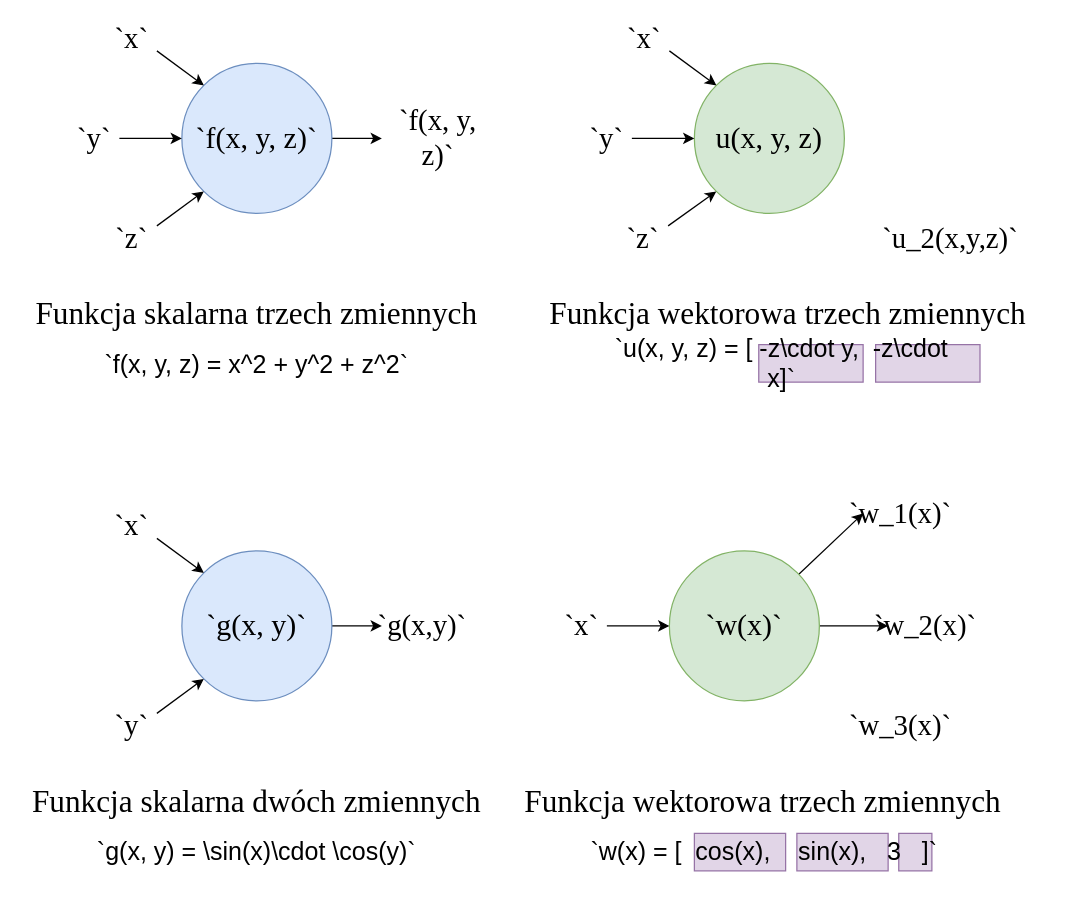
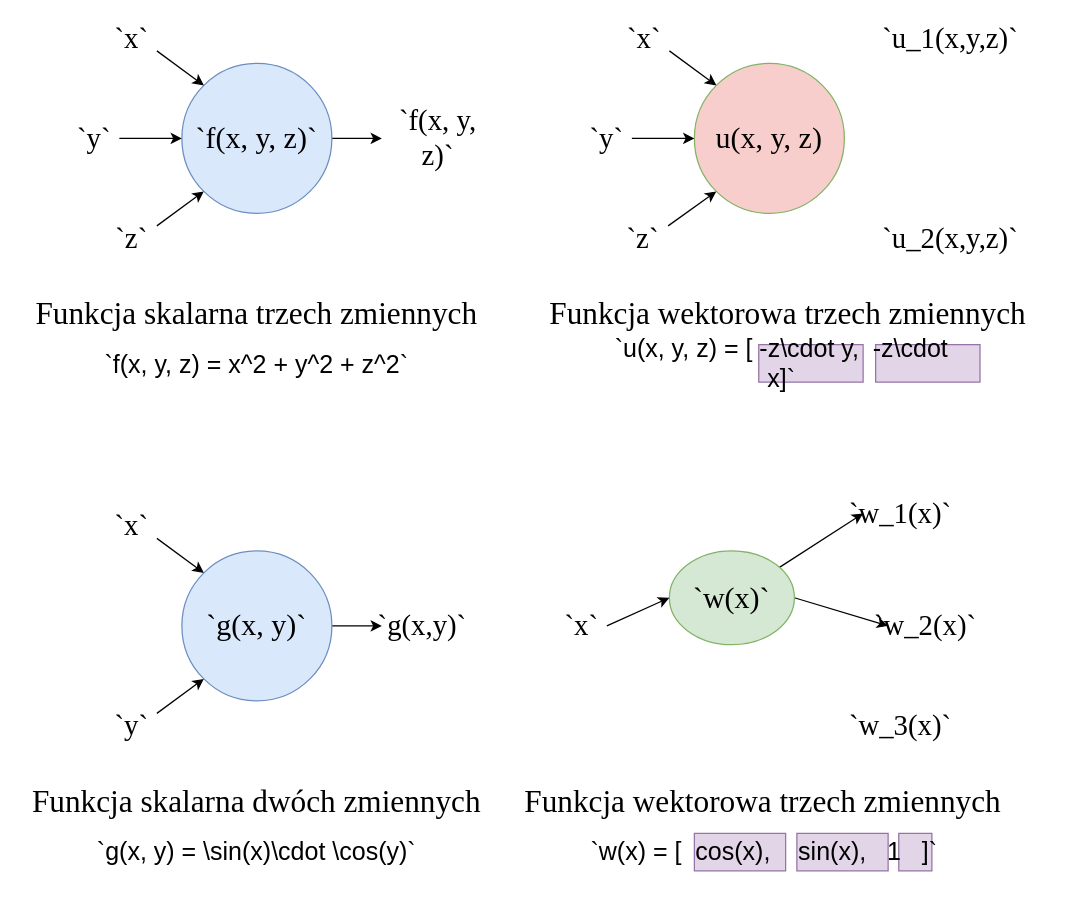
  <mxCell id="0" />
  <mxCell id="1" parent="0" />
  <mxCell id="2" value="" style="rounded=0;whiteSpace=wrap;html=1;fontSize=20;fillColor=#e1d5e7;strokeColor=#9673a6;" vertex="1" parent="1"><mxGeometry x="555" y="666" width="73" height="30" as="geometry" /></mxCell>
  <mxCell id="3" value="" style="rounded=0;whiteSpace=wrap;html=1;fontSize=20;fillColor=#e1d5e7;strokeColor=#9673a6;" vertex="1" parent="1"><mxGeometry x="637" y="666" width="73" height="30" as="geometry" /></mxCell>
  <mxCell id="4" value="" style="rounded=0;whiteSpace=wrap;html=1;fontSize=20;fillColor=#e1d5e7;strokeColor=#9673a6;" vertex="1" parent="1"><mxGeometry x="718.5" y="666" width="26.5" height="30" as="geometry" /></mxCell>
  <mxCell id="5" value="" style="rounded=0;whiteSpace=wrap;html=1;fontSize=20;fillColor=#e1d5e7;strokeColor=#9673a6;" vertex="1" parent="1"><mxGeometry x="700" y="275" width="83.5" height="30" as="geometry" /></mxCell>
  <mxCell id="6" value="" style="rounded=0;whiteSpace=wrap;html=1;fontSize=20;fillColor=#e1d5e7;strokeColor=#9673a6;" vertex="1" parent="1"><mxGeometry x="606.5" y="275" width="83.5" height="30" as="geometry" /></mxCell>
  <mxCell id="7" style="edgeStyle=none;rounded=0;orthogonalLoop=1;jettySize=auto;html=1;fontSize=20;entryX=0;entryY=0.5;entryDx=0;entryDy=0;" edge="1" parent="1" source="8" target="15"><mxGeometry relative="1" as="geometry"><mxPoint x="315" y="110" as="targetPoint" /></mxGeometry></mxCell>
  <mxCell id="8" value="&lt;font face=&quot;Garamond&quot; style=&quot;font-size: 24px&quot;&gt;`f(x, y, z)`&lt;/font&gt;" style="ellipse;whiteSpace=wrap;html=1;aspect=fixed;fontSize=20;fillColor=#dae8fc;strokeColor=#6c8ebf;" vertex="1" parent="1"><mxGeometry x="145" y="50" width="120" height="120" as="geometry" /></mxCell>
  <mxCell id="9" style="rounded=0;orthogonalLoop=1;jettySize=auto;html=1;exitX=1;exitY=1;exitDx=0;exitDy=0;entryX=0;entryY=0;entryDx=0;entryDy=0;fontSize=20;" edge="1" parent="1" source="10" target="8"><mxGeometry relative="1" as="geometry" /></mxCell>
  <mxCell id="10" value="&lt;font face=&quot;Garamond&quot; style=&quot;font-size: 23px&quot;&gt;`x`&lt;/font&gt;" style="text;html=1;strokeColor=none;fillColor=none;align=center;verticalAlign=middle;whiteSpace=wrap;rounded=0;fontSize=20;" vertex="1" parent="1"><mxGeometry x="85" y="20" width="40" height="20" as="geometry" /></mxCell>
  <mxCell id="11" style="edgeStyle=none;rounded=0;orthogonalLoop=1;jettySize=auto;html=1;exitX=1;exitY=0.5;exitDx=0;exitDy=0;entryX=0;entryY=0.5;entryDx=0;entryDy=0;fontSize=20;" edge="1" parent="1" source="12" target="8"><mxGeometry relative="1" as="geometry" /></mxCell>
  <mxCell id="12" value="&lt;font face=&quot;Garamond&quot; style=&quot;font-size: 23px&quot;&gt;`y`&lt;/font&gt;" style="text;html=1;strokeColor=none;fillColor=none;align=center;verticalAlign=middle;whiteSpace=wrap;rounded=0;fontSize=20;" vertex="1" parent="1"><mxGeometry x="55" y="100" width="40" height="20" as="geometry" /></mxCell>
  <mxCell id="13" style="edgeStyle=none;rounded=0;orthogonalLoop=1;jettySize=auto;html=1;exitX=1;exitY=0;exitDx=0;exitDy=0;entryX=0;entryY=1;entryDx=0;entryDy=0;fontSize=20;" edge="1" parent="1" source="14" target="8"><mxGeometry relative="1" as="geometry" /></mxCell>
  <mxCell id="14" value="&lt;font face=&quot;Garamond&quot; style=&quot;font-size: 23px&quot;&gt;`z`&lt;br&gt;&lt;/font&gt;" style="text;html=1;strokeColor=none;fillColor=none;align=center;verticalAlign=middle;whiteSpace=wrap;rounded=0;fontSize=20;" vertex="1" parent="1"><mxGeometry x="85" y="180" width="40" height="20" as="geometry" /></mxCell>
  <mxCell id="15" value="&lt;font face=&quot;Garamond&quot; style=&quot;font-size: 23px&quot;&gt;`f(x, y, z)`&lt;br&gt;&lt;/font&gt;" style="text;html=1;strokeColor=none;fillColor=none;align=center;verticalAlign=middle;whiteSpace=wrap;rounded=0;fontSize=20;" vertex="1" parent="1"><mxGeometry x="305" y="100" width="90" height="20" as="geometry" /></mxCell>
  <mxCell id="16" value="&lt;font face=&quot;Garamond&quot; style=&quot;font-size: 25px&quot;&gt;Funkcja skalarna trzech zmiennych&lt;/font&gt;" style="text;html=1;strokeColor=none;fillColor=none;align=center;verticalAlign=middle;whiteSpace=wrap;rounded=0;fontSize=20;" vertex="1" parent="1"><mxGeometry x="20" y="240" width="370" height="20" as="geometry" /></mxCell>
  <mxCell id="17" style="edgeStyle=none;rounded=0;orthogonalLoop=1;jettySize=auto;html=1;fontSize=20;entryX=0;entryY=0.5;entryDx=0;entryDy=0;" edge="1" parent="1" source="18" target="23"><mxGeometry relative="1" as="geometry"><mxPoint x="315" y="500" as="targetPoint" /></mxGeometry></mxCell>
  <mxCell id="18" value="&lt;font face=&quot;Garamond&quot; style=&quot;font-size: 24px&quot;&gt;`g(x, y)`&lt;/font&gt;" style="ellipse;whiteSpace=wrap;html=1;aspect=fixed;fontSize=20;fillColor=#dae8fc;strokeColor=#6c8ebf;" vertex="1" parent="1"><mxGeometry x="145" y="440" width="120" height="120" as="geometry" /></mxCell>
  <mxCell id="19" style="rounded=0;orthogonalLoop=1;jettySize=auto;html=1;exitX=1;exitY=1;exitDx=0;exitDy=0;entryX=0;entryY=0;entryDx=0;entryDy=0;fontSize=20;" edge="1" parent="1" source="20" target="18"><mxGeometry relative="1" as="geometry" /></mxCell>
  <mxCell id="20" value="&lt;font face=&quot;Garamond&quot; style=&quot;font-size: 23px&quot;&gt;`x`&lt;/font&gt;" style="text;html=1;strokeColor=none;fillColor=none;align=center;verticalAlign=middle;whiteSpace=wrap;rounded=0;fontSize=20;" vertex="1" parent="1"><mxGeometry x="85" y="410" width="40" height="20" as="geometry" /></mxCell>
  <mxCell id="21" style="edgeStyle=none;rounded=0;orthogonalLoop=1;jettySize=auto;html=1;exitX=1;exitY=0;exitDx=0;exitDy=0;entryX=0;entryY=1;entryDx=0;entryDy=0;fontSize=20;" edge="1" parent="1" source="22" target="18"><mxGeometry relative="1" as="geometry" /></mxCell>
  <mxCell id="22" value="&lt;font face=&quot;Garamond&quot; style=&quot;font-size: 23px&quot;&gt;`y`&lt;br&gt;&lt;/font&gt;" style="text;html=1;strokeColor=none;fillColor=none;align=center;verticalAlign=middle;whiteSpace=wrap;rounded=0;fontSize=20;" vertex="1" parent="1"><mxGeometry x="85" y="570" width="40" height="20" as="geometry" /></mxCell>
  <mxCell id="23" value="&lt;font face=&quot;Garamond&quot; style=&quot;font-size: 23px&quot;&gt;`g(x,y)`&lt;br&gt;&lt;/font&gt;" style="text;html=1;strokeColor=none;fillColor=none;align=center;verticalAlign=middle;whiteSpace=wrap;rounded=0;fontSize=20;" vertex="1" parent="1"><mxGeometry x="305" y="490" width="65" height="20" as="geometry" /></mxCell>
  <mxCell id="24" value="&lt;font face=&quot;Garamond&quot; style=&quot;font-size: 25px&quot;&gt;Funkcja skalarna dwóch zmiennych&lt;/font&gt;" style="text;html=1;strokeColor=none;fillColor=none;align=center;verticalAlign=middle;whiteSpace=wrap;rounded=0;fontSize=20;" vertex="1" parent="1"><mxGeometry x="20" y="630" width="370" height="20" as="geometry" /></mxCell>
- <mxCell id="25" value="&lt;font face=&quot;Garamond&quot; style=&quot;font-size: 24px&quot;&gt;u(x, y, z)&lt;/font&gt;" style="ellipse;whiteSpace=wrap;html=1;aspect=fixed;fontSize=20;fillColor=#d5e8d4;strokeColor=#82b366;" vertex="1" parent="1"><mxGeometry x="555" y="50" width="120" height="120" as="geometry" /></mxCell>
+ <mxCell id="25" value="&lt;font face=&quot;Garamond&quot; style=&quot;font-size: 24px&quot;&gt;u(x, y, z)&lt;/font&gt;" style="ellipse;whiteSpace=wrap;html=1;aspect=fixed;fontSize=20;fillColor=#f8cecc;strokeColor=#82b366;" vertex="1" parent="1"><mxGeometry x="555" y="50" width="120" height="120" as="geometry" /></mxCell>
  <mxCell id="26" style="rounded=0;orthogonalLoop=1;jettySize=auto;html=1;exitX=1;exitY=1;exitDx=0;exitDy=0;entryX=0;entryY=0;entryDx=0;entryDy=0;fontSize=20;" edge="1" parent="1" source="27" target="25"><mxGeometry relative="1" as="geometry" /></mxCell>
  <mxCell id="27" value="&lt;font face=&quot;Garamond&quot; style=&quot;font-size: 23px&quot;&gt;`x`&lt;br&gt;&lt;/font&gt;" style="text;html=1;strokeColor=none;fillColor=none;align=center;verticalAlign=middle;whiteSpace=wrap;rounded=0;fontSize=20;" vertex="1" parent="1"><mxGeometry x="495" y="20" width="40" height="20" as="geometry" /></mxCell>
  <mxCell id="28" style="edgeStyle=none;rounded=0;orthogonalLoop=1;jettySize=auto;html=1;exitX=1;exitY=0.5;exitDx=0;exitDy=0;entryX=0;entryY=0.5;entryDx=0;entryDy=0;fontSize=20;" edge="1" parent="1" source="29" target="25"><mxGeometry relative="1" as="geometry" /></mxCell>
  <mxCell id="29" value="&lt;font face=&quot;Garamond&quot; style=&quot;font-size: 23px&quot;&gt;`y`&lt;/font&gt;" style="text;html=1;strokeColor=none;fillColor=none;align=center;verticalAlign=middle;whiteSpace=wrap;rounded=0;fontSize=20;" vertex="1" parent="1"><mxGeometry x="465" y="100" width="40" height="20" as="geometry" /></mxCell>
  <mxCell id="30" style="edgeStyle=none;rounded=0;orthogonalLoop=1;jettySize=auto;html=1;exitX=1;exitY=0;exitDx=0;exitDy=0;entryX=0;entryY=1;entryDx=0;entryDy=0;fontSize=20;" edge="1" parent="1" source="31" target="25"><mxGeometry relative="1" as="geometry" /></mxCell>
  <mxCell id="31" value="&lt;font face=&quot;Garamond&quot; style=&quot;font-size: 23px&quot;&gt;`z`&lt;/font&gt;" style="text;html=1;strokeColor=none;fillColor=none;align=center;verticalAlign=middle;whiteSpace=wrap;rounded=0;fontSize=20;" vertex="1" parent="1"><mxGeometry x="494" y="180" width="40" height="20" as="geometry" /></mxCell>
+ <mxCell id="32" value="&lt;font face=&quot;Garamond&quot; style=&quot;font-size: 23px&quot;&gt;`u_1(x,y,z)`&lt;br&gt;&lt;/font&gt;" style="text;html=1;strokeColor=none;fillColor=none;align=center;verticalAlign=middle;whiteSpace=wrap;rounded=0;fontSize=20;" vertex="1" parent="1"><mxGeometry x="710" y="20" width="100" height="20" as="geometry" /></mxCell>
  <mxCell id="33" value="&lt;font face=&quot;Garamond&quot; style=&quot;font-size: 25px&quot;&gt;Funkcja wektorowa trzech zmiennych&lt;/font&gt;" style="text;html=1;strokeColor=none;fillColor=none;align=center;verticalAlign=middle;whiteSpace=wrap;rounded=0;fontSize=20;" vertex="1" parent="1"><mxGeometry x="430" y="240" width="400" height="20" as="geometry" /></mxCell>
  <mxCell id="34" value="&lt;font face=&quot;Garamond&quot; style=&quot;font-size: 23px&quot;&gt;`u_2(x,y,z)`&lt;br&gt;&lt;/font&gt;" style="text;html=1;strokeColor=none;fillColor=none;align=center;verticalAlign=middle;whiteSpace=wrap;rounded=0;fontSize=20;" vertex="1" parent="1"><mxGeometry x="710" y="180" width="100" height="20" as="geometry" /></mxCell>
  <mxCell id="35" style="edgeStyle=none;rounded=0;orthogonalLoop=1;jettySize=auto;html=1;fontSize=20;entryX=0;entryY=0.5;entryDx=0;entryDy=0;" edge="1" parent="1" source="37" target="40"><mxGeometry relative="1" as="geometry"><mxPoint x="705" y="500" as="targetPoint" /></mxGeometry></mxCell>
  <mxCell id="36" style="edgeStyle=none;rounded=0;orthogonalLoop=1;jettySize=auto;html=1;exitX=1;exitY=0.5;exitDx=0;exitDy=0;entryX=0;entryY=0.5;entryDx=0;entryDy=0;fontSize=20;" edge="1" parent="1" source="37" target="42"><mxGeometry relative="1" as="geometry" /></mxCell>
- <mxCell id="37" value="&lt;font style=&quot;font-size: 24px&quot; face=&quot;Garamond&quot;&gt;`w(x)`&lt;/font&gt;" style="ellipse;whiteSpace=wrap;html=1;aspect=fixed;fontSize=20;fillColor=#d5e8d4;strokeColor=#82b366;" vertex="1" parent="1"><mxGeometry x="535" y="440" width="120" height="120" as="geometry" /></mxCell>
+ <mxCell id="37" value="&lt;font style=&quot;font-size: 24px&quot; face=&quot;Garamond&quot;&gt;`w(x)`&lt;/font&gt;" style="ellipse;whiteSpace=wrap;html=1;aspect=fixed;fontSize=20;fillColor=#d5e8d4;strokeColor=#82b366;" vertex="1" parent="1"><mxGeometry x="535" y="440" width="100" height="75" as="geometry" /></mxCell>
  <mxCell id="38" style="edgeStyle=none;rounded=0;orthogonalLoop=1;jettySize=auto;html=1;exitX=1;exitY=0.5;exitDx=0;exitDy=0;entryX=0;entryY=0.5;entryDx=0;entryDy=0;fontSize=20;" edge="1" parent="1" source="39" target="37"><mxGeometry relative="1" as="geometry" /></mxCell>
  <mxCell id="39" value="&lt;font face=&quot;Garamond&quot; style=&quot;font-size: 23px&quot;&gt;`x`&lt;br&gt;&lt;/font&gt;" style="text;html=1;strokeColor=none;fillColor=none;align=center;verticalAlign=middle;whiteSpace=wrap;rounded=0;fontSize=20;" vertex="1" parent="1"><mxGeometry x="445" y="490" width="40" height="20" as="geometry" /></mxCell>
  <mxCell id="40" value="&lt;font face=&quot;Garamond&quot;&gt;&lt;span style=&quot;font-size: 23px&quot;&gt;`w_1(x)`&lt;/span&gt;&lt;br&gt;&lt;/font&gt;" style="text;html=1;strokeColor=none;fillColor=none;align=center;verticalAlign=middle;whiteSpace=wrap;rounded=0;fontSize=20;" vertex="1" parent="1"><mxGeometry x="690" y="400" width="60" height="20" as="geometry" /></mxCell>
  <mxCell id="41" value="&lt;font face=&quot;Garamond&quot; style=&quot;font-size: 25px&quot;&gt;Funkcja wektorowa trzech zmiennych&lt;/font&gt;" style="text;html=1;strokeColor=none;fillColor=none;align=center;verticalAlign=middle;whiteSpace=wrap;rounded=0;fontSize=20;" vertex="1" parent="1"><mxGeometry x="410" y="630" width="400" height="20" as="geometry" /></mxCell>
  <mxCell id="42" value="&lt;font face=&quot;Garamond&quot; style=&quot;font-size: 23px&quot;&gt;`w_2(x)`&lt;br&gt;&lt;/font&gt;" style="text;html=1;strokeColor=none;fillColor=none;align=center;verticalAlign=middle;whiteSpace=wrap;rounded=0;fontSize=20;" vertex="1" parent="1"><mxGeometry x="710" y="490" width="60" height="20" as="geometry" /></mxCell>
  <mxCell id="43" value="&lt;font face=&quot;Garamond&quot; style=&quot;font-size: 23px&quot;&gt;`w_3(x)`&lt;br&gt;&lt;/font&gt;" style="text;html=1;strokeColor=none;fillColor=none;align=center;verticalAlign=middle;whiteSpace=wrap;rounded=0;fontSize=20;" vertex="1" parent="1"><mxGeometry x="690" y="570" width="60" height="20" as="geometry" /></mxCell>
  <mxCell id="44" value="`f(x, y, z) = x^2 + y^2 + z^2`" style="text;html=1;strokeColor=none;fillColor=none;align=center;verticalAlign=middle;whiteSpace=wrap;rounded=0;fontSize=20;" vertex="1" parent="1"><mxGeometry x="65" y="270" width="280" height="40" as="geometry" /></mxCell>
  <mxCell id="45" value="`g(x, y) = \sin(x)\cdot \cos(y)`" style="text;html=1;strokeColor=none;fillColor=none;align=center;verticalAlign=middle;whiteSpace=wrap;rounded=0;fontSize=20;" vertex="1" parent="1"><mxGeometry x="65" y="660" width="280" height="40" as="geometry" /></mxCell>
  <mxCell id="46" value="`u(x, y, z) = [ -z\cdot y,&amp;nbsp; -z\cdot x]`" style="text;html=1;strokeColor=none;fillColor=none;align=center;verticalAlign=middle;whiteSpace=wrap;rounded=0;fontSize=20;" vertex="1" parent="1"><mxGeometry x="485" y="269" width="280" height="40" as="geometry" /></mxCell>
- <mxCell id="47" value="`w(x) = [&amp;nbsp; cos(x),&amp;nbsp; &amp;nbsp; sin(x),&amp;nbsp; &amp;nbsp;3&amp;nbsp; &amp;nbsp;]`" style="text;html=1;strokeColor=none;fillColor=none;align=center;verticalAlign=middle;whiteSpace=wrap;rounded=0;fontSize=20;" vertex="1" parent="1"><mxGeometry x="470.75" y="660" width="280" height="40" as="geometry" /></mxCell>
+ <mxCell id="47" value="`w(x) = [&amp;nbsp; cos(x),&amp;nbsp; &amp;nbsp; sin(x),&amp;nbsp; &amp;nbsp;1&amp;nbsp; &amp;nbsp;]`" style="text;html=1;strokeColor=none;fillColor=none;align=center;verticalAlign=middle;whiteSpace=wrap;rounded=0;fontSize=20;" vertex="1" parent="1"><mxGeometry x="470.75" y="660" width="280" height="40" as="geometry" /></mxCell>
